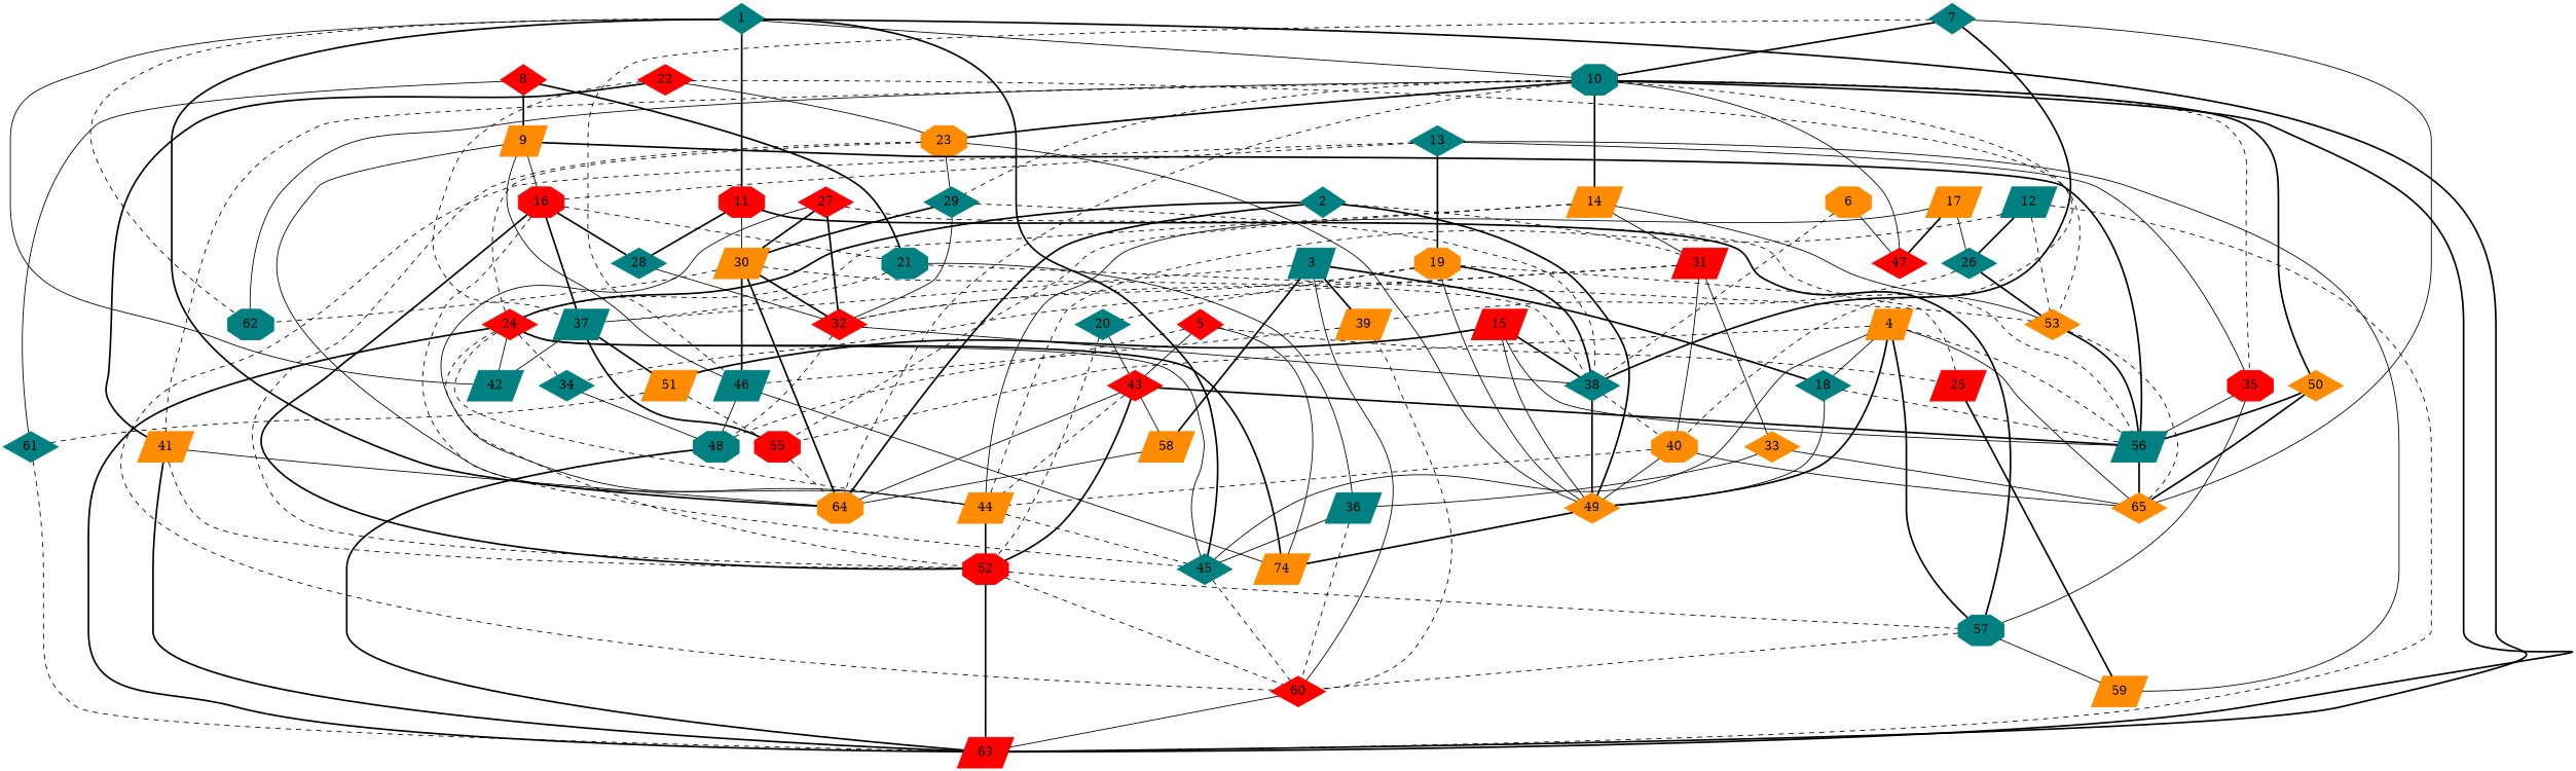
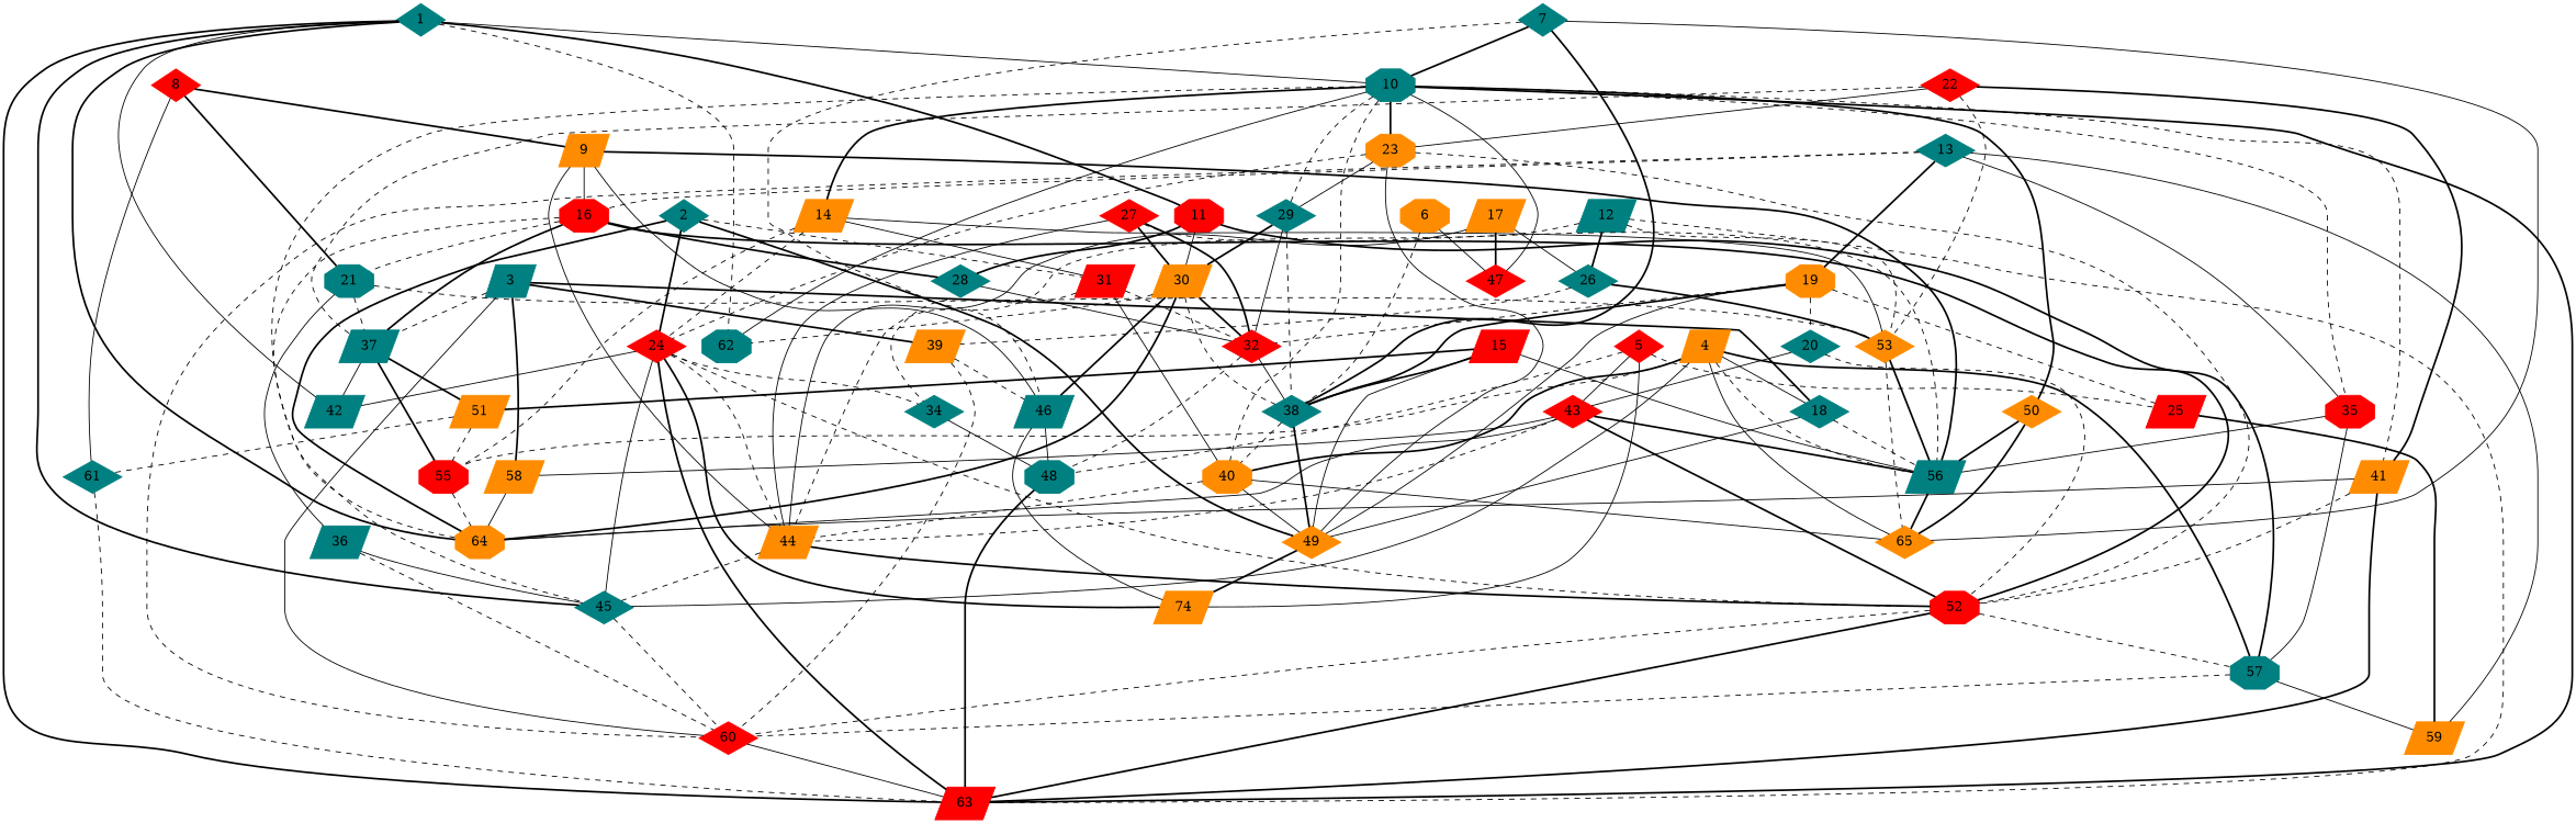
  graph {
    node [color=teal shape=diamond style=filled]
    edge [style=dashed weight=1.0]
    10 [shape=octagon]
    1
    11 [color=red shape=octagon]
    42 [shape=parallelogram]
    45
    62 [shape=octagon]
    63 [color=red shape=parallelogram]
    64 [color=darkorange shape=octagon]
    40 [color=darkorange shape=octagon]
    47 [color=red]
    14 [color=darkorange shape=parallelogram]
    23 [color=darkorange shape=octagon]
    29
    35 [color=red shape=octagon]
    41 [color=darkorange shape=parallelogram]
    50 [color=darkorange]
    57 [shape=octagon]
    28
    30 [color=darkorange shape=parallelogram]
    60 [color=red]
    2
    24 [color=red]
    31 [color=red shape=parallelogram]
    49 [color=darkorange]
    n25 [color=darkorange label=74 shape=parallelogram]
    44 [color=darkorange shape=parallelogram]
    52 [color=red shape=octagon]
    34
    32 [color=red]
-   33 [color=darkorange]
    3 [shape=parallelogram]
    18
    37 [shape=parallelogram]
    39 [color=darkorange shape=parallelogram]
    58 [color=darkorange shape=parallelogram]
    56 [shape=parallelogram]
    55 [color=red shape=octagon]
    51 [color=darkorange shape=parallelogram]
    46 [shape=parallelogram]
    4 [color=darkorange shape=parallelogram]
    65 [color=darkorange]
    59 [color=darkorange shape=parallelogram]
    5 [color=red]
    25 [color=red shape=parallelogram]
    43 [color=red]
    48 [shape=octagon]
    6 [color=darkorange shape=octagon]
    38
    7
    8 [color=red]
    9 [color=darkorange shape=parallelogram]
    21 [shape=octagon]
    61
    16 [color=red shape=octagon]
    53 [color=darkorange]
    36 [shape=parallelogram]
    12 [shape=parallelogram]
    26
    13
    19 [color=darkorange shape=octagon]
    20
    15 [color=red shape=parallelogram]
    17 [color=darkorange shape=parallelogram]
    22 [color=red]
    27 [color=red]
    10 -- 62 [style=solid]
    10 -- 63 [style=bold]
    10 -- 64
    10 -- 40
    10 -- 47 [style=solid]
    10 -- 14 [style=bold]
    10 -- 23 [style=bold]
    10 -- 29
    10 -- 35
    10 -- 41
    10 -- 50 [style=bold]
    1 -- 10 [style=solid]
    1 -- 11 [style=bold weight=2.0]
    1 -- 42 [style=solid]
    1 -- 45 [style=bold]
    1 -- 62
    1 -- 63 [style=bold]
    1 -- 64 [style=bold]
    11 -- 57 [style=bold]
    11 -- 28 [style=bold]
    11 -- 30 [style=solid]
    45 -- 60
    40 -- 49 [style=solid]
    40 -- 44
    40 -- 65 [style=solid]
    14 -- 24
    14 -- 31 [style=solid]
    14 -- 55
    14 -- 53 [style=solid]
    23 -- 29 [style=solid]
    23 -- 24
    23 -- 49 [style=solid]
    23 -- 52
    29 -- 30 [style=bold]
    29 -- 32 [style=solid]
    29 -- 38
    35 -- 57 [style=solid]
    35 -- 56 [style=solid weight=2.0]
    41 -- 63 [style=bold]
    41 -- 64 [style=solid]
    41 -- 52
    50 -- 56 [style=bold]
    50 -- 65 [style=bold]
    57 -- 60
    57 -- 59 [style=solid]
    28 -- 32 [style=solid]
    30 -- 62
    30 -- 64 [style=bold]
    30 -- 32 [style=bold]
    30 -- 46 [style=bold]
    30 -- 38
    60 -- 63 [style=solid]
    2 -- 64 [style=bold]
    2 -- 24 [style=bold]
    2 -- 31
    2 -- 49 [style=bold]
    24 -- 42 [style=solid]
    24 -- 45 [style=solid]
    24 -- 63 [style=bold]
    24 -- n25 [style=bold]
    24 -- 44 [weight=2.0]
    24 -- 52
    24 -- 34 [weight=2.0]
    31 -- 40 [style=solid]
    31 -- 34
    31 -- 32
-   31 -- 33 [style=solid]
    49 -- n25 [style=bold]
    44 -- 45
    44 -- 52 [style=bold]
    52 -- 63 [style=bold]
    52 -- 57
    52 -- 60
    34 -- 48 [style=solid]
    32 -- 48
    32 -- 38 [style=solid]
-   33 -- 65 [style=solid]
-   33 -- 36 [style=solid]
    3 -- 60 [style=solid]
    3 -- 18 [style=bold]
    3 -- 37
    3 -- 39 [style=bold]
    3 -- 58 [style=bold]
    18 -- 49 [style=solid weight=2.0]
    18 -- 56
    37 -- 42 [style=solid]
    37 -- 55 [style=bold]
    37 -- 51 [style=bold]
    39 -- 60
    39 -- 46
    58 -- 64 [style=solid weight=2.0]
    56 -- 65 [style=bold]
    55 -- 64 [weight=2.0]
    51 -- 55 [weight=2.0]
    51 -- 61
    46 -- n25 [style=solid]
    46 -- 48 [style=solid]
    4 -- 45 [style=solid]
-   4 -- 49 [style=bold]
+   4 -- 40 [style=bold]
    4 -- 57 [style=bold]
    4 -- 18 [style=solid]
    4 -- 56
    4 -- 55
    4 -- 65 [style=solid]
    5 -- n25 [style=solid]
    5 -- 25
    5 -- 43 [style=solid weight=2.0]
    5 -- 48
    25 -- 59 [style=bold]
    43 -- 64 [style=solid]
    43 -- 44
    43 -- 52 [style=bold]
    43 -- 58 [style=solid]
    43 -- 56 [style=bold]
    48 -- 63 [style=bold]
    6 -- 47 [style=solid]
    6 -- 38 [weight=2.0]
    38 -- 40
    38 -- 49 [style=bold weight=2.0]
    7 -- 10 [style=bold]
    7 -- 46
    7 -- 65 [style=solid]
    7 -- 38 [style=bold]
    8 -- 9 [style=bold]
    8 -- 21 [style=bold]
    8 -- 61 [style=solid]
    9 -- 44 [style=solid]
    9 -- 56 [style=bold]
    9 -- 46 [style=solid]
    9 -- 16 [style=solid]
    21 -- 37
    21 -- 53
    21 -- 36 [style=solid]
    61 -- 63
    16 -- 45
    16 -- 28 [style=bold]
    16 -- 52 [style=bold]
    16 -- 37 [style=bold]
    16 -- 21
    53 -- 56 [style=bold]
    53 -- 65
    36 -- 45 [style=solid]
    36 -- 60
    12 -- 63
    12 -- 44
    12 -- 53
    12 -- 26 [style=bold]
    26 -- 39
    26 -- 53 [style=bold]
    13 -- 35 [style=solid]
    13 -- 60
    13 -- 59 [style=solid]
    13 -- 16 [weight=2.0]
    13 -- 19 [style=bold weight=2.0]
    19 -- 49 [style=solid]
    19 -- 32
    19 -- 25
    19 -- 38 [style=bold]
    19 -- 20
    20 -- 52
    20 -- 43 [style=solid]
    15 -- 49 [style=solid]
    15 -- 56 [style=solid]
    15 -- 51 [style=bold]
    15 -- 38 [style=bold]
    17 -- 47 [style=bold]
    17 -- 44 [style=solid]
    17 -- 26 [style=solid]
    22 -- 23 [style=solid]
    22 -- 41 [style=bold]
    22 -- 37
    22 -- 53
    27 -- 30 [style=bold]
    27 -- 44 [style=solid]
    27 -- 32 [style=bold]
    27 -- 56 [weight=2.0]
  }
